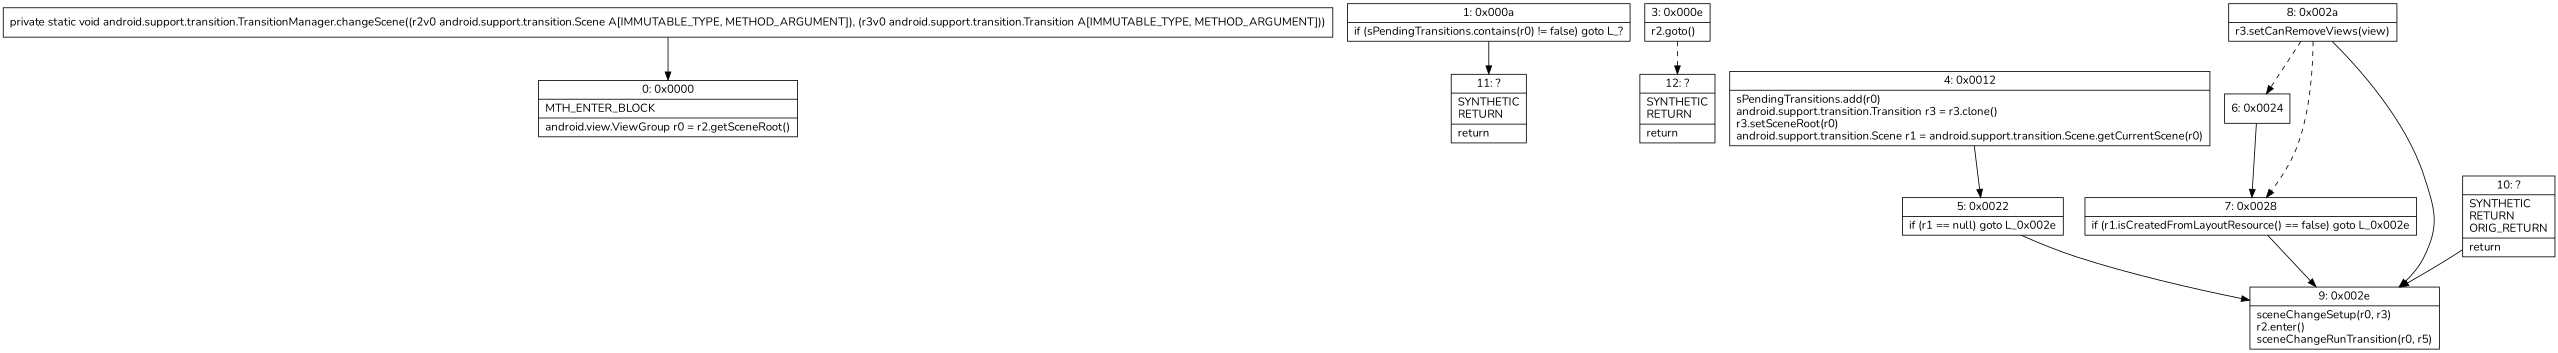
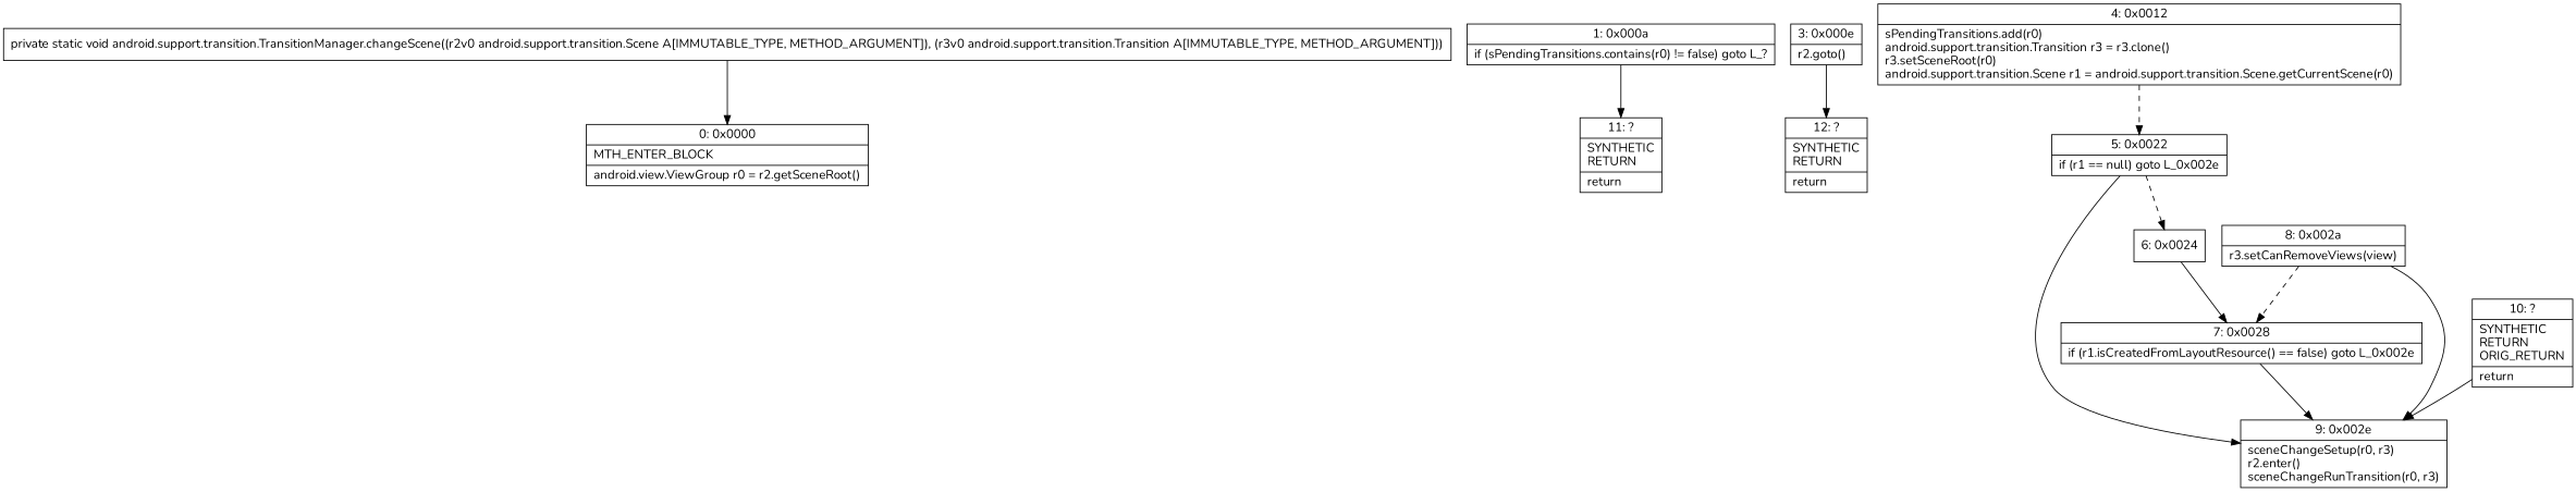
  digraph {
    fontname=Nunito
    node [fontname=Nunito shape=record]
    edge [fontname=Nunito]
    n1 [label="{0\:\ 0x0000|MTH_ENTER_BLOCK\l|android.view.ViewGroup r0 = r2.getSceneRoot()\l}"]
    n2 [label="{1\:\ 0x000a|if (sPendingTransitions.contains(r0) != false) goto L_?\l}"]
    n3 [label="{11\:\ ?|SYNTHETIC\lRETURN\l|return\l}"]
    n4 [label="{3\:\ 0x000e|r2.goto()\l}"]
    n5 [label="{12\:\ ?|SYNTHETIC\lRETURN\l|return\l}"]
    n6 [label="{4\:\ 0x0012|sPendingTransitions.add(r0)\landroid.support.transition.Transition r3 = r3.clone()\lr3.setSceneRoot(r0)\landroid.support.transition.Scene r1 = android.support.transition.Scene.getCurrentScene(r0)\l}"]
    n7 [label="{5\:\ 0x0022|if (r1 == null) goto L_0x002e\l}"]
    n8 [label="{6\:\ 0x0024}"]
-   n9 [label="{9\:\ 0x002e|sceneChangeSetup(r0, r3)\lr2.enter()\lsceneChangeRunTransition(r0, r5)\l}"]
+   n9 [label="{9\:\ 0x002e|sceneChangeSetup(r0, r3)\lr2.enter()\lsceneChangeRunTransition(r0, r3)\l}"]
    n10 [label="{7\:\ 0x0028|if (r1.isCreatedFromLayoutResource() == false) goto L_0x002e\l}"]
    n11 [label="{8\:\ 0x002a|r3.setCanRemoveViews(view)\l}"]
    n12 [label="{10\:\ ?|SYNTHETIC\lRETURN\lORIG_RETURN\l|return\l}"]
    n13 [label="{private static void android.support.transition.TransitionManager.changeScene((r2v0 android.support.transition.Scene A[IMMUTABLE_TYPE, METHOD_ARGUMENT]), (r3v0 android.support.transition.Transition A[IMMUTABLE_TYPE, METHOD_ARGUMENT])) }"]
    n2 -> n3
-   n4 -> n5 [style=dashed]
-   n6 -> n7
-   n11 -> n8 [style=dashed]
+   n4 -> n5
+   n6 -> n7 [style=dashed]
+   n7 -> n8 [style=dashed]
    n7 -> n9
    n8 -> n10
    n10 -> n9
    n11 -> n9
    n11 -> n10 [style=dashed]
    n12 -> n9
    n13 -> n1
  }
